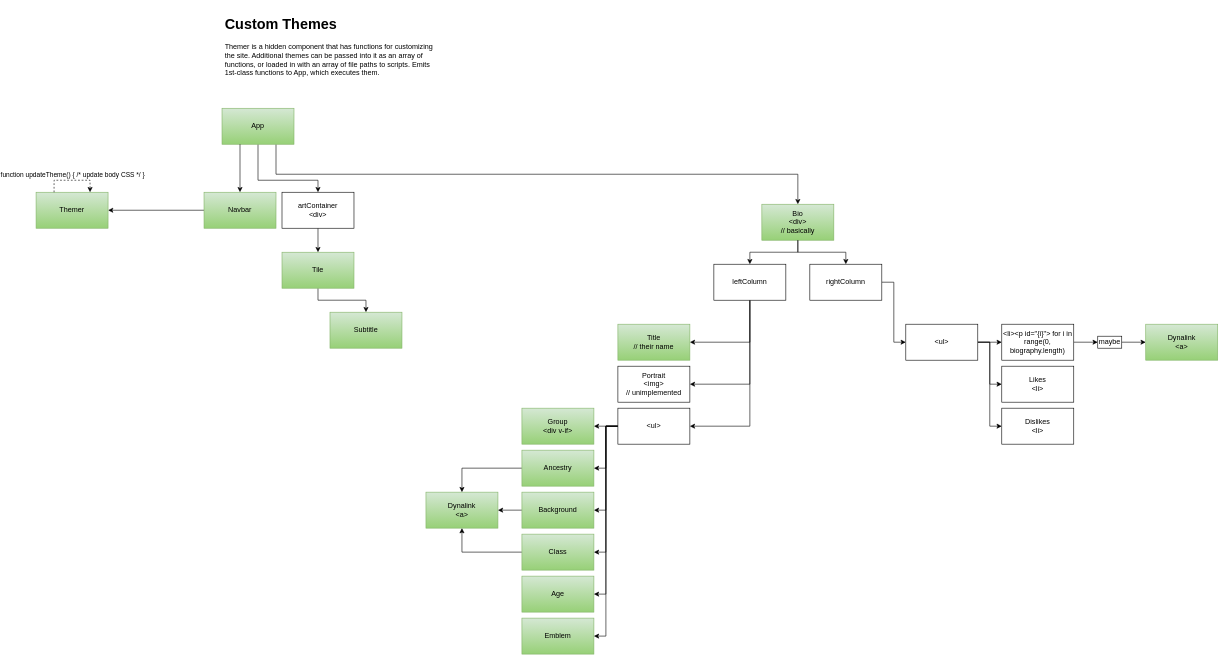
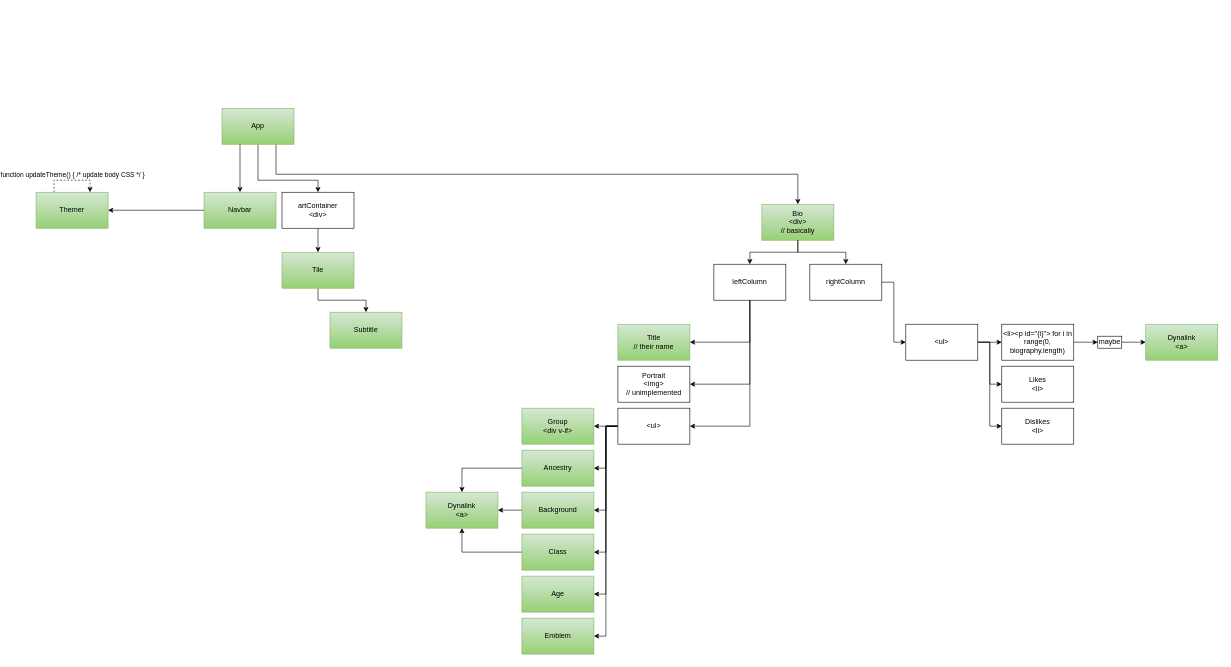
  <mxCell id="0" />
  <mxCell id="1" parent="0" />
  <mxCell id="2" style="edgeStyle=orthogonalEdgeStyle;rounded=0;orthogonalLoop=1;jettySize=auto;html=1;exitX=0.75;exitY=1;exitDx=0;exitDy=0;entryX=0.5;entryY=0;entryDx=0;entryDy=0;" parent="1" source="5" target="19" edge="1"><mxGeometry relative="1" as="geometry" /></mxCell>
  <mxCell id="3" style="edgeStyle=orthogonalEdgeStyle;rounded=0;orthogonalLoop=1;jettySize=auto;html=1;exitX=0.5;exitY=1;exitDx=0;exitDy=0;entryX=0.5;entryY=0;entryDx=0;entryDy=0;" parent="1" source="5" target="51" edge="1"><mxGeometry relative="1" as="geometry"><Array as="points"><mxPoint x="390" y="300" /><mxPoint x="490" y="300" /></Array></mxGeometry></mxCell>
  <mxCell id="4" value="" style="edgeStyle=orthogonalEdgeStyle;rounded=0;orthogonalLoop=1;jettySize=auto;html=1;exitX=0;exitY=0.5;exitDx=0;exitDy=0;entryX=1;entryY=0.5;entryDx=0;entryDy=0;" edge="1" parent="1" source="7" target="52"><mxGeometry relative="1" as="geometry" /></mxCell>
  <mxCell id="5" value="App" style="rounded=0;whiteSpace=wrap;html=1;fillColor=#d5e8d4;strokeColor=#82b366;gradientColor=#97d077;fontColor=#000000;" parent="1" vertex="1"><mxGeometry x="330" y="180" width="120" height="60" as="geometry" /></mxCell>
  <mxCell id="6" style="edgeStyle=orthogonalEdgeStyle;rounded=0;orthogonalLoop=1;jettySize=auto;html=1;exitX=0.25;exitY=1;exitDx=0;exitDy=0;" parent="1" source="5" target="7" edge="1"><mxGeometry relative="1" as="geometry" /></mxCell>
  <mxCell id="7" value="Navbar" style="rounded=0;whiteSpace=wrap;html=1;fillColor=#d5e8d4;strokeColor=#82b366;gradientColor=#97d077;fontColor=#000000;" parent="1" vertex="1"><mxGeometry x="300" y="320" width="120" height="60" as="geometry" /></mxCell>
  <mxCell id="8" value="Age" style="rounded=0;whiteSpace=wrap;html=1;fillColor=#d5e8d4;strokeColor=#82b366;gradientColor=#97d077;fontColor=#000000;" parent="1" vertex="1"><mxGeometry x="830" y="960" width="120" height="60" as="geometry" /></mxCell>
  <mxCell id="9" value="Dynalink&lt;br&gt;&amp;lt;a&amp;gt;" style="rounded=0;whiteSpace=wrap;html=1;fillColor=#d5e8d4;strokeColor=#82b366;gradientColor=#97d077;fontColor=#000000;" parent="1" vertex="1"><mxGeometry x="670" y="820" width="120" height="60" as="geometry" /></mxCell>
  <mxCell id="10" style="edgeStyle=orthogonalEdgeStyle;rounded=0;orthogonalLoop=1;jettySize=auto;html=1;entryX=0.5;entryY=0;entryDx=0;entryDy=0;" parent="1" source="11" target="12" edge="1"><mxGeometry relative="1" as="geometry" /></mxCell>
  <mxCell id="11" value="Tile" style="rounded=0;whiteSpace=wrap;html=1;fillColor=#d5e8d4;strokeColor=#82b366;gradientColor=#97d077;fontColor=#000000;" parent="1" vertex="1"><mxGeometry x="430" y="420" width="120" height="60" as="geometry" /></mxCell>
  <mxCell id="12" value="Subtitle" style="rounded=0;whiteSpace=wrap;html=1;fillColor=#d5e8d4;strokeColor=#82b366;gradientColor=#97d077;fontColor=#000000;" parent="1" vertex="1"><mxGeometry x="510" y="520" width="120" height="60" as="geometry" /></mxCell>
  <mxCell id="13" value="Emblem" style="rounded=0;whiteSpace=wrap;html=1;fillColor=#d5e8d4;strokeColor=#82b366;gradientColor=#97d077;fontColor=#000000;" parent="1" vertex="1"><mxGeometry x="830" y="1030" width="120" height="60" as="geometry" /></mxCell>
  <mxCell id="14" style="edgeStyle=orthogonalEdgeStyle;rounded=0;orthogonalLoop=1;jettySize=auto;html=1;entryX=1;entryY=0.5;entryDx=0;entryDy=0;exitX=0;exitY=0.5;exitDx=0;exitDy=0;" parent="1" source="28" target="8" edge="1"><mxGeometry relative="1" as="geometry" /></mxCell>
  <mxCell id="15" style="edgeStyle=orthogonalEdgeStyle;rounded=0;orthogonalLoop=1;jettySize=auto;html=1;exitX=0;exitY=0.5;exitDx=0;exitDy=0;entryX=1;entryY=0.5;entryDx=0;entryDy=0;" parent="1" source="28" target="13" edge="1"><mxGeometry relative="1" as="geometry" /></mxCell>
  <mxCell id="16" style="edgeStyle=orthogonalEdgeStyle;rounded=0;orthogonalLoop=1;jettySize=auto;html=1;exitX=0.5;exitY=1;exitDx=0;exitDy=0;entryX=1;entryY=0.5;entryDx=0;entryDy=0;" parent="1" source="35" target="28" edge="1"><mxGeometry relative="1" as="geometry" /></mxCell>
  <mxCell id="17" style="edgeStyle=orthogonalEdgeStyle;rounded=0;orthogonalLoop=1;jettySize=auto;html=1;exitX=0;exitY=0.5;exitDx=0;exitDy=0;entryX=1;entryY=0.5;entryDx=0;entryDy=0;" parent="1" source="28" target="23" edge="1"><mxGeometry relative="1" as="geometry" /></mxCell>
  <mxCell id="18" style="edgeStyle=orthogonalEdgeStyle;rounded=0;orthogonalLoop=1;jettySize=auto;html=1;exitX=0;exitY=0.5;exitDx=0;exitDy=0;entryX=1;entryY=0.5;entryDx=0;entryDy=0;" parent="1" source="28" target="25" edge="1"><mxGeometry relative="1" as="geometry" /></mxCell>
  <mxCell id="19" value="Bio&lt;br&gt;&amp;lt;div&amp;gt;&lt;br&gt;// basically" style="rounded=0;whiteSpace=wrap;html=1;fillColor=#d5e8d4;strokeColor=#82b366;gradientColor=#97d077;fontColor=#000000;" parent="1" vertex="1"><mxGeometry x="1230" y="340" width="120" height="60" as="geometry" /></mxCell>
  <mxCell id="20" value="" style="edgeStyle=orthogonalEdgeStyle;rounded=0;orthogonalLoop=1;jettySize=auto;html=1;exitX=0;exitY=0.5;exitDx=0;exitDy=0;" parent="1" source="21" target="9" edge="1"><mxGeometry relative="1" as="geometry"><mxPoint x="649.966" y="670" as="targetPoint" /></mxGeometry></mxCell>
  <mxCell id="21" value="Ancestry" style="rounded=0;whiteSpace=wrap;html=1;fillColor=#d5e8d4;strokeColor=#82b366;gradientColor=#97d077;fontColor=#000000;" parent="1" vertex="1"><mxGeometry x="830" y="750" width="120" height="60" as="geometry" /></mxCell>
  <mxCell id="22" style="edgeStyle=orthogonalEdgeStyle;rounded=0;orthogonalLoop=1;jettySize=auto;html=1;exitX=0;exitY=0.5;exitDx=0;exitDy=0;" parent="1" source="23" target="9" edge="1"><mxGeometry relative="1" as="geometry"><mxPoint x="710" y="700" as="targetPoint" /></mxGeometry></mxCell>
  <mxCell id="23" value="Background" style="rounded=0;whiteSpace=wrap;html=1;fillColor=#d5e8d4;strokeColor=#82b366;gradientColor=#97d077;fontColor=#000000;" parent="1" vertex="1"><mxGeometry x="830" y="820" width="120" height="60" as="geometry" /></mxCell>
  <mxCell id="24" style="edgeStyle=orthogonalEdgeStyle;rounded=0;orthogonalLoop=1;jettySize=auto;html=1;exitX=0;exitY=0.5;exitDx=0;exitDy=0;" parent="1" source="25" target="9" edge="1"><mxGeometry relative="1" as="geometry"><mxPoint x="649.966" y="730" as="targetPoint" /></mxGeometry></mxCell>
  <mxCell id="25" value="Class" style="rounded=0;whiteSpace=wrap;html=1;fillColor=#d5e8d4;strokeColor=#82b366;gradientColor=#97d077;fontColor=#000000;" parent="1" vertex="1"><mxGeometry x="830" y="890" width="120" height="60" as="geometry" /></mxCell>
  <mxCell id="26" style="edgeStyle=orthogonalEdgeStyle;rounded=0;orthogonalLoop=1;jettySize=auto;html=1;exitX=0;exitY=0.5;exitDx=0;exitDy=0;entryX=1;entryY=0.5;entryDx=0;entryDy=0;" parent="1" source="28" target="21" edge="1"><mxGeometry relative="1" as="geometry" /></mxCell>
  <mxCell id="27" style="edgeStyle=orthogonalEdgeStyle;rounded=0;orthogonalLoop=1;jettySize=auto;html=1;exitX=0;exitY=0.5;exitDx=0;exitDy=0;entryX=1;entryY=0.5;entryDx=0;entryDy=0;" parent="1" source="28" target="49" edge="1"><mxGeometry relative="1" as="geometry" /></mxCell>
  <mxCell id="28" value="&amp;lt;ul&amp;gt;" style="rounded=0;whiteSpace=wrap;html=1;" parent="1" vertex="1"><mxGeometry x="990" y="680" width="120" height="60" as="geometry" /></mxCell>
  <mxCell id="29" style="edgeStyle=orthogonalEdgeStyle;rounded=0;orthogonalLoop=1;jettySize=auto;html=1;entryX=0.5;entryY=0;entryDx=0;entryDy=0;exitX=0.5;exitY=1;exitDx=0;exitDy=0;" parent="1" source="19" target="31" edge="1"><mxGeometry relative="1" as="geometry"><mxPoint x="730" y="490" as="sourcePoint" /></mxGeometry></mxCell>
  <mxCell id="30" style="edgeStyle=orthogonalEdgeStyle;rounded=0;orthogonalLoop=1;jettySize=auto;html=1;entryX=0;entryY=0.5;entryDx=0;entryDy=0;" parent="1" source="31" target="40" edge="1"><mxGeometry relative="1" as="geometry" /></mxCell>
  <mxCell id="31" value="rightColumn" style="rounded=0;whiteSpace=wrap;html=1;" parent="1" vertex="1"><mxGeometry x="1310" y="440" width="120" height="60" as="geometry" /></mxCell>
  <mxCell id="32" style="edgeStyle=orthogonalEdgeStyle;rounded=0;orthogonalLoop=1;jettySize=auto;html=1;exitX=0.5;exitY=1;exitDx=0;exitDy=0;entryX=1;entryY=0.5;entryDx=0;entryDy=0;" parent="1" source="35" target="46" edge="1"><mxGeometry relative="1" as="geometry"><mxPoint x="550" y="570" as="targetPoint" /></mxGeometry></mxCell>
  <mxCell id="33" style="edgeStyle=orthogonalEdgeStyle;rounded=0;orthogonalLoop=1;jettySize=auto;html=1;exitX=0.5;exitY=1;exitDx=0;exitDy=0;entryX=1;entryY=0.5;entryDx=0;entryDy=0;" parent="1" source="35" target="36" edge="1"><mxGeometry relative="1" as="geometry" /></mxCell>
  <mxCell id="34" style="edgeStyle=orthogonalEdgeStyle;rounded=0;orthogonalLoop=1;jettySize=auto;html=1;exitX=0.5;exitY=1;exitDx=0;exitDy=0;entryX=0.5;entryY=0;entryDx=0;entryDy=0;" parent="1" source="19" target="35" edge="1"><mxGeometry relative="1" as="geometry" /></mxCell>
  <mxCell id="35" value="leftColumn" style="rounded=0;whiteSpace=wrap;html=1;" parent="1" vertex="1"><mxGeometry x="1150" y="440" width="120" height="60" as="geometry" /></mxCell>
  <mxCell id="36" value="Portrait&lt;br&gt;&amp;lt;img&amp;gt;&lt;br&gt;// unimplemented" style="rounded=0;whiteSpace=wrap;html=1;" parent="1" vertex="1"><mxGeometry x="990" y="610" width="120" height="60" as="geometry" /></mxCell>
  <mxCell id="37" style="edgeStyle=orthogonalEdgeStyle;rounded=0;orthogonalLoop=1;jettySize=auto;html=1;entryX=0;entryY=0.5;entryDx=0;entryDy=0;" parent="1" source="40" target="42" edge="1"><mxGeometry relative="1" as="geometry" /></mxCell>
  <mxCell id="38" style="edgeStyle=orthogonalEdgeStyle;rounded=0;orthogonalLoop=1;jettySize=auto;html=1;exitX=1;exitY=0.5;exitDx=0;exitDy=0;entryX=0;entryY=0.5;entryDx=0;entryDy=0;" parent="1" source="40" target="47" edge="1"><mxGeometry relative="1" as="geometry" /></mxCell>
  <mxCell id="39" style="edgeStyle=orthogonalEdgeStyle;rounded=0;orthogonalLoop=1;jettySize=auto;html=1;exitX=1;exitY=0.5;exitDx=0;exitDy=0;entryX=0;entryY=0.5;entryDx=0;entryDy=0;" parent="1" source="40" target="48" edge="1"><mxGeometry relative="1" as="geometry" /></mxCell>
  <mxCell id="40" value="&amp;lt;ul&amp;gt;" style="rounded=0;whiteSpace=wrap;html=1;" parent="1" vertex="1"><mxGeometry x="1470" y="540" width="120" height="60" as="geometry" /></mxCell>
  <mxCell id="41" style="edgeStyle=orthogonalEdgeStyle;rounded=0;orthogonalLoop=1;jettySize=auto;html=1;entryX=0;entryY=0.5;entryDx=0;entryDy=0;" parent="1" source="42" target="44" edge="1"><mxGeometry relative="1" as="geometry" /></mxCell>
  <mxCell id="42" value="&amp;lt;li&amp;gt;&amp;lt;p id=&quot;{i}&quot;&amp;gt; for i in range(0, biography.length)" style="rounded=0;whiteSpace=wrap;html=1;" parent="1" vertex="1"><mxGeometry x="1630" y="540" width="120" height="60" as="geometry" /></mxCell>
  <mxCell id="43" value="" style="edgeStyle=orthogonalEdgeStyle;rounded=0;orthogonalLoop=1;jettySize=auto;html=1;" parent="1" source="44" target="45" edge="1"><mxGeometry relative="1" as="geometry" /></mxCell>
  <mxCell id="44" value="maybe" style="rounded=0;whiteSpace=wrap;html=1;" parent="1" vertex="1"><mxGeometry x="1790" y="560" width="40" height="20" as="geometry" /></mxCell>
  <mxCell id="45" value="Dynalink&lt;br&gt;&amp;lt;a&amp;gt;" style="rounded=0;whiteSpace=wrap;html=1;fillColor=#d5e8d4;strokeColor=#82b366;gradientColor=#97d077;fontColor=#000000;" parent="1" vertex="1"><mxGeometry x="1870" y="540" width="120" height="60" as="geometry" /></mxCell>
  <mxCell id="46" value="&lt;div&gt;Title&lt;/div&gt;&lt;div&gt;// their name&lt;/div&gt;" style="rounded=0;whiteSpace=wrap;html=1;fillColor=#d5e8d4;strokeColor=#82b366;gradientColor=#97d077;fontColor=#000000;" parent="1" vertex="1"><mxGeometry x="990" y="540" width="120" height="60" as="geometry" /></mxCell>
  <mxCell id="47" value="Likes&lt;br&gt;&amp;lt;li&amp;gt;" style="rounded=0;whiteSpace=wrap;html=1;" parent="1" vertex="1"><mxGeometry x="1630" y="610" width="120" height="60" as="geometry" /></mxCell>
  <mxCell id="48" value="Dislikes&lt;br&gt;&amp;lt;li&amp;gt;" style="rounded=0;whiteSpace=wrap;html=1;" parent="1" vertex="1"><mxGeometry x="1630" y="680" width="120" height="60" as="geometry" /></mxCell>
  <mxCell id="49" value="Group&lt;br&gt;&amp;lt;div v-if&amp;gt;" style="rounded=0;whiteSpace=wrap;html=1;fillColor=#d5e8d4;strokeColor=#82b366;gradientColor=#97d077;fontColor=#000000;" parent="1" vertex="1"><mxGeometry x="830" y="680" width="120" height="60" as="geometry" /></mxCell>
  <mxCell id="50" style="edgeStyle=orthogonalEdgeStyle;rounded=0;orthogonalLoop=1;jettySize=auto;html=1;exitX=0.5;exitY=1;exitDx=0;exitDy=0;entryX=0.5;entryY=0;entryDx=0;entryDy=0;" parent="1" source="51" target="11" edge="1"><mxGeometry relative="1" as="geometry" /></mxCell>
  <mxCell id="51" value="artContainer&lt;br&gt;&amp;lt;div&amp;gt;" style="rounded=0;whiteSpace=wrap;html=1;" parent="1" vertex="1"><mxGeometry x="430" y="320" width="120" height="60" as="geometry" /></mxCell>
  <mxCell id="52" value="Themer" style="rounded=0;whiteSpace=wrap;html=1;fillColor=#d5e8d4;strokeColor=#82b366;gradientColor=#97d077;fontColor=#000000;" vertex="1" parent="1"><mxGeometry x="20" y="320" width="120" height="60" as="geometry" /></mxCell>
  <mxCell id="53" value="" style="endArrow=classic;dashed=1;html=1;rounded=0;exitX=0.25;exitY=0;exitDx=0;exitDy=0;entryX=0.75;entryY=0;entryDx=0;entryDy=0;endFill=1;" edge="1" parent="1" source="52" target="52"><mxGeometry width="50" height="50" relative="1" as="geometry"><mxPoint x="70" y="310" as="sourcePoint" /><mxPoint x="360" y="310" as="targetPoint" /><Array as="points"><mxPoint x="50" y="300" /><mxPoint x="110" y="300" /></Array></mxGeometry></mxCell>
  <mxCell id="54" value="function updateTheme() { /* update body CSS */ }" style="edgeLabel;html=1;align=center;verticalAlign=middle;resizable=0;points=[];" vertex="1" connectable="0" parent="53"><mxGeometry x="0.097" relative="1" as="geometry"><mxPoint x="-5" y="-10" as="offset" /></mxGeometry></mxCell>
- <mxCell id="55" value="&lt;h1&gt;Custom Themes&lt;/h1&gt;&lt;p&gt;Themer is a hidden component that has functions for customizing the site. Additional themes can be passed into it as an array of functions, or loaded in with an array of file paths to scripts. Emits 1st-class functions to App, which executes them.&lt;/p&gt;" style="text;html=1;strokeColor=none;fillColor=none;spacing=5;spacingTop=-20;whiteSpace=wrap;overflow=hidden;rounded=0;" vertex="1" parent="1"><mxGeometry x="330" y="20" width="360" height="120" as="geometry" /></mxCell>
